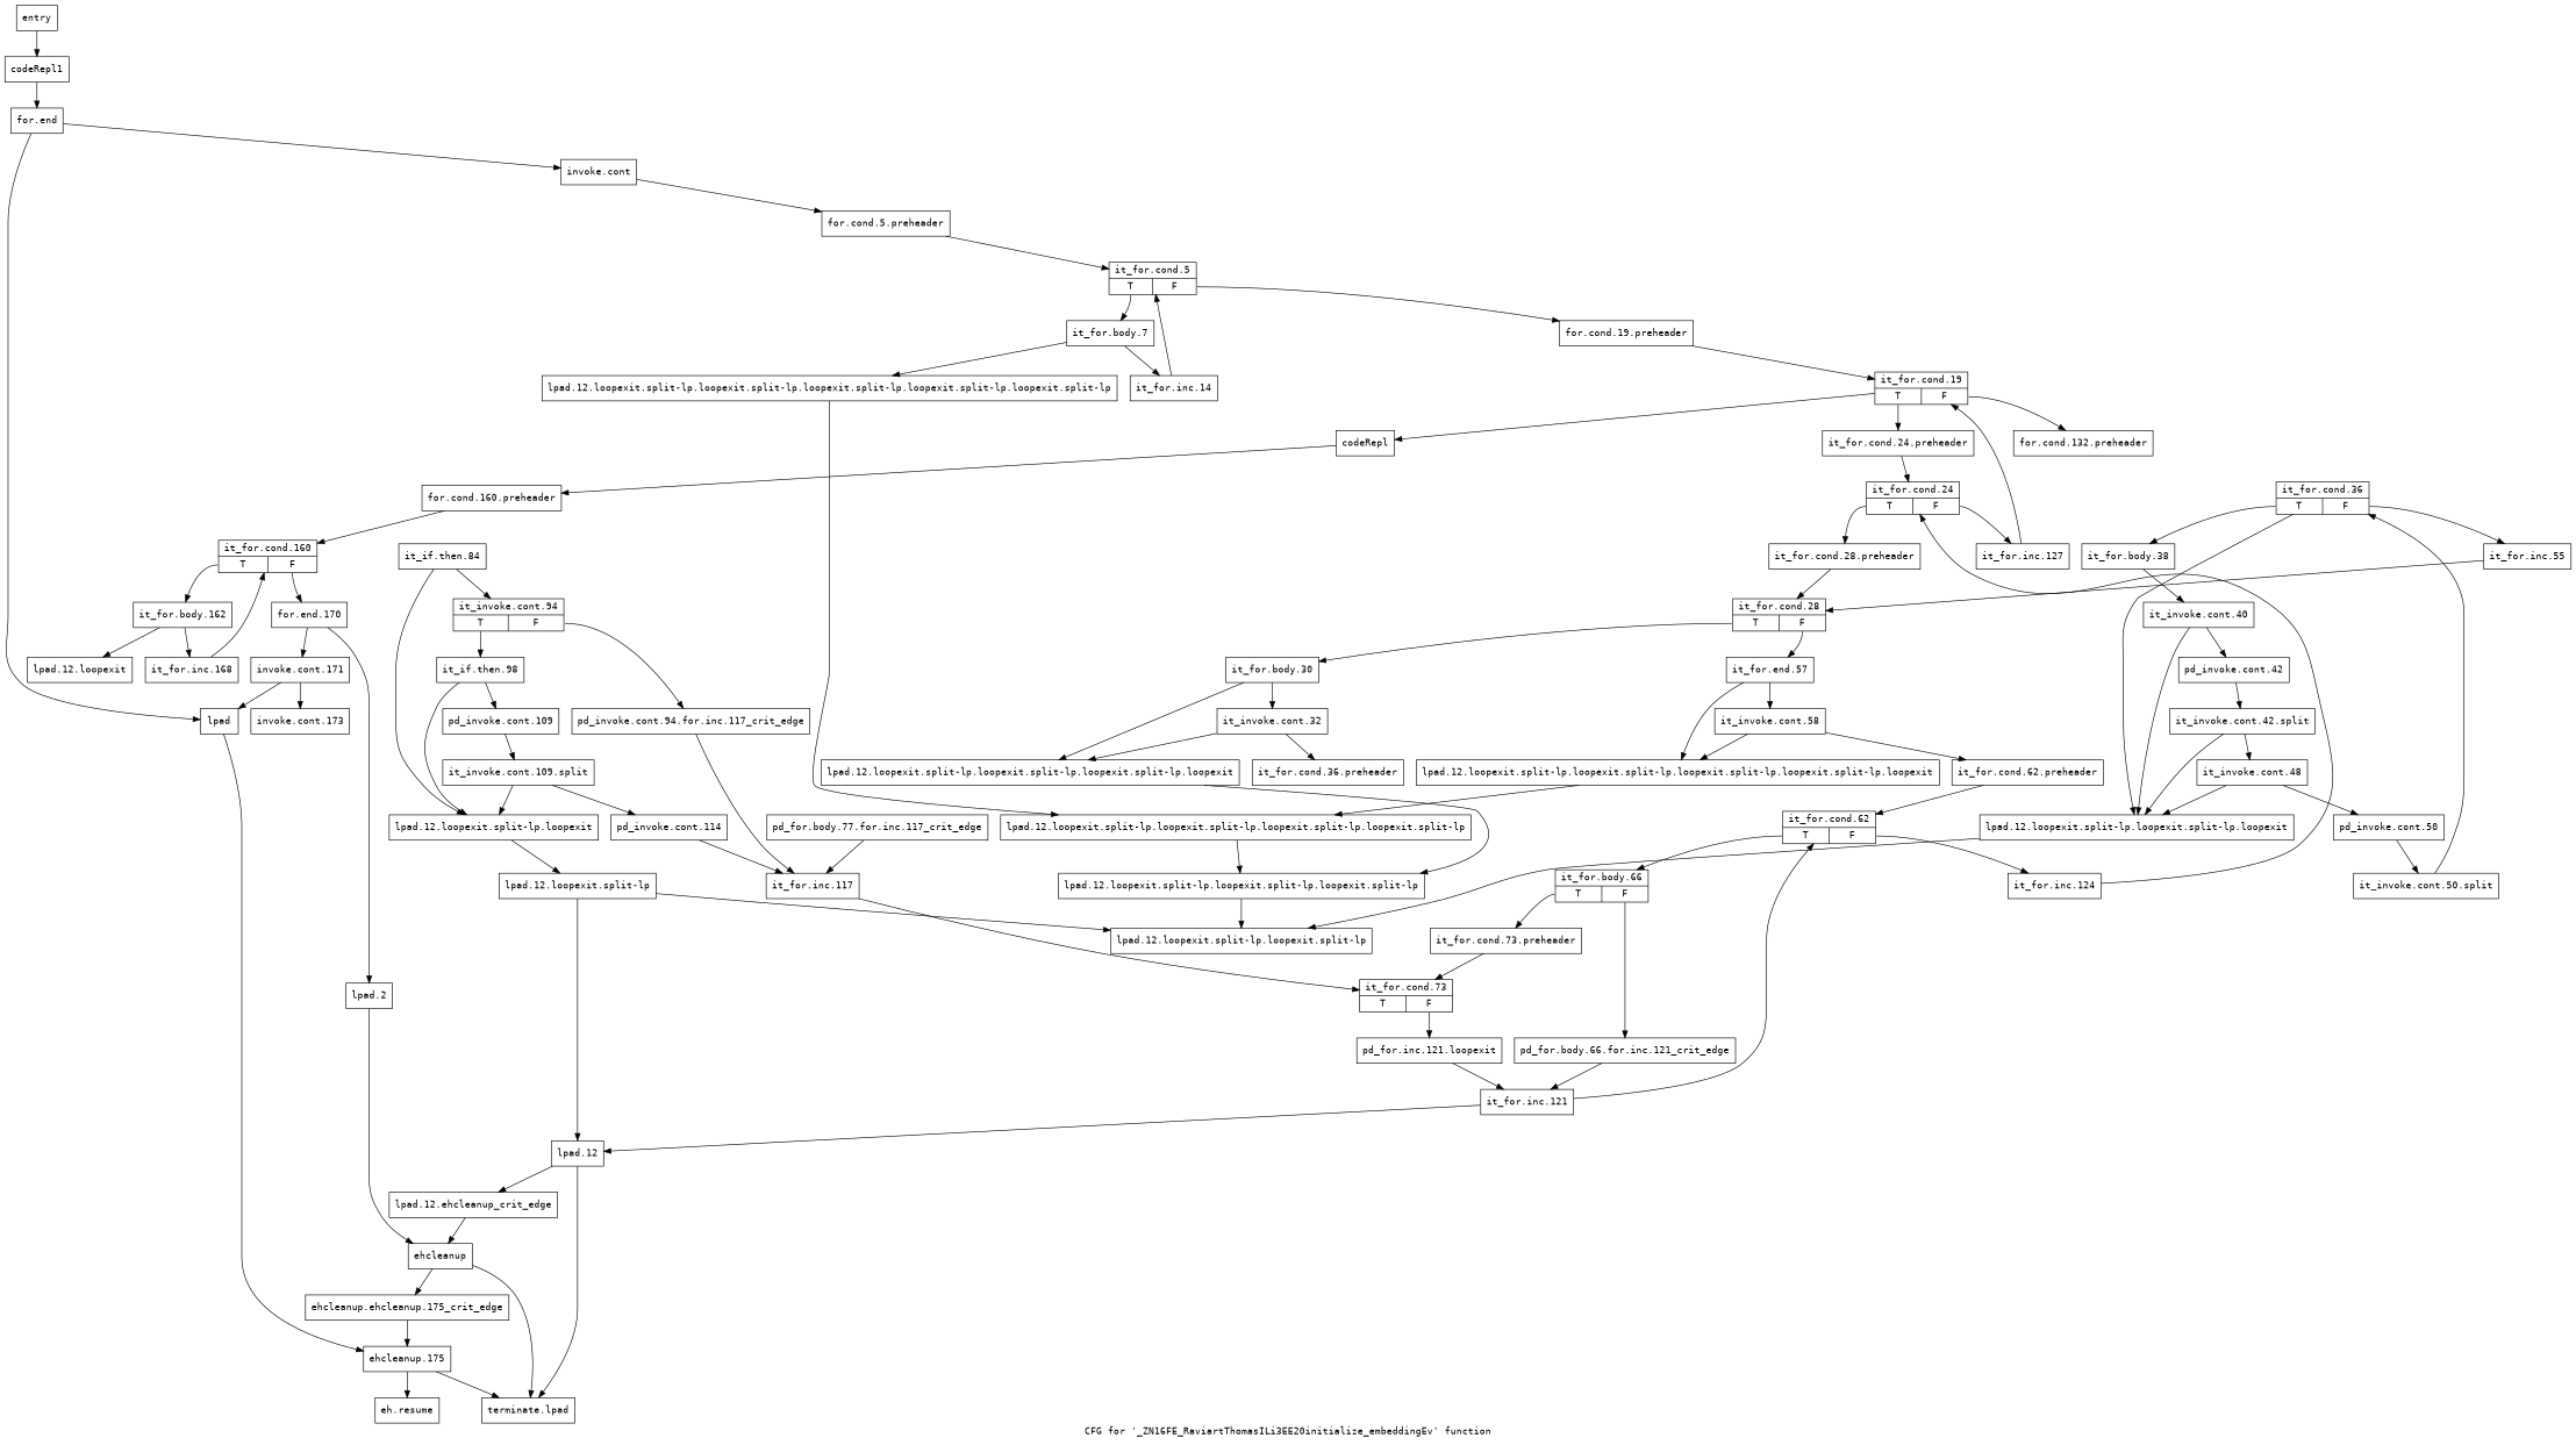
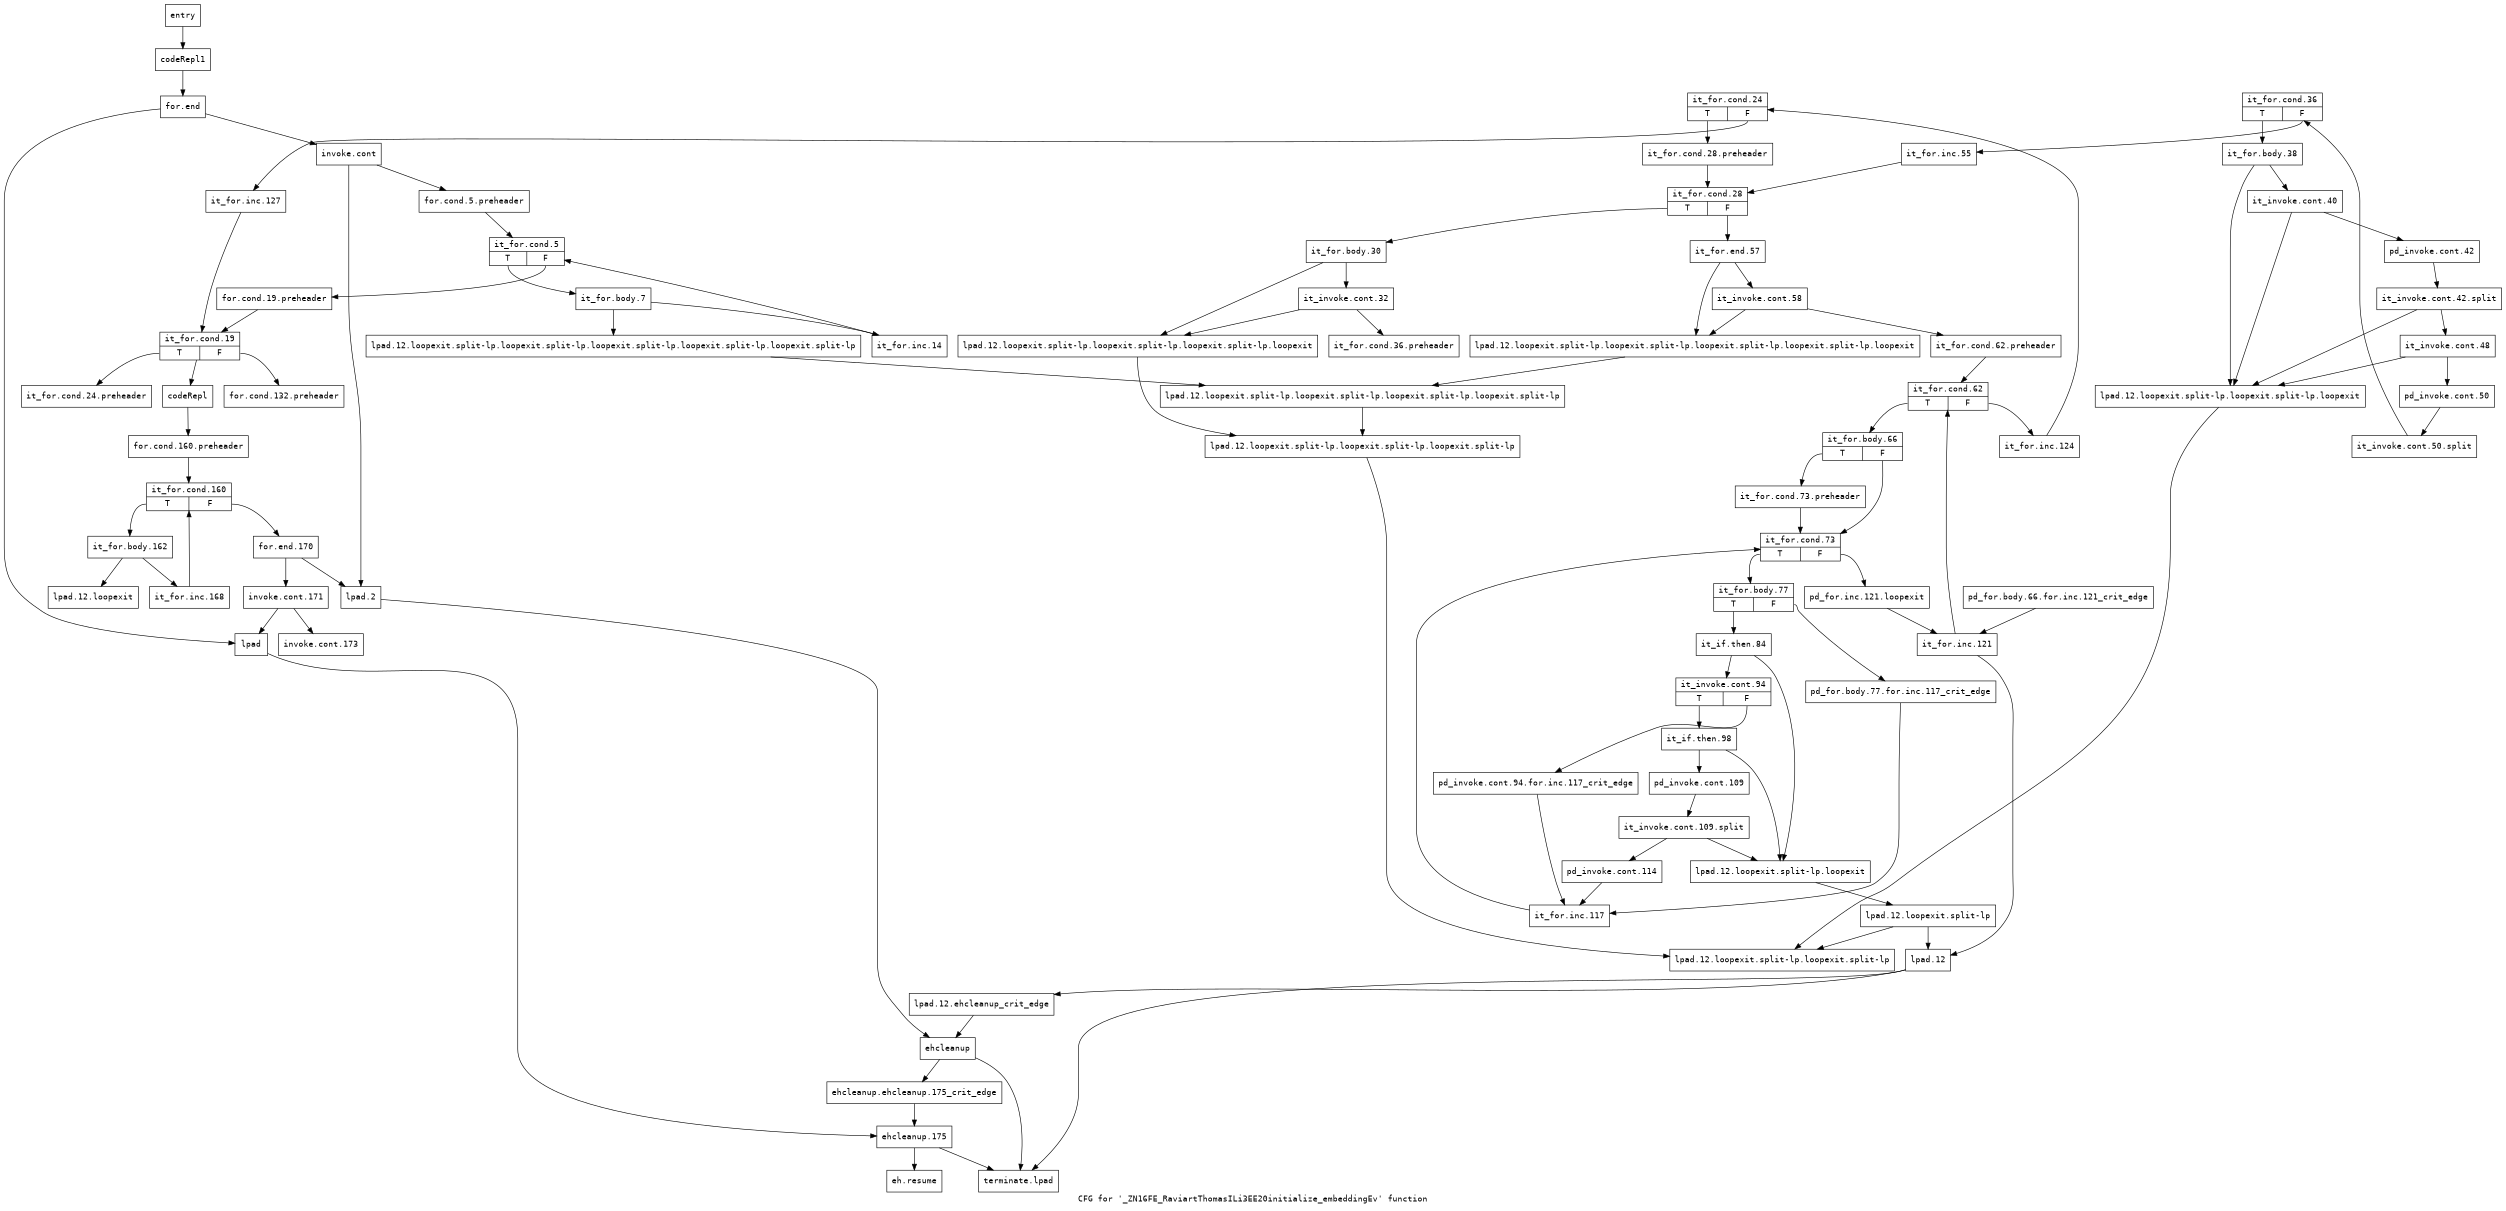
  digraph {
    fontname="DejaVu Sans Mono"
    label="CFG for '_ZN16FE_RaviartThomasILi3EE20initialize_embeddingEv' function"
    node [fontname="DejaVu Sans Mono" shape=record]
    edge [fontname="DejaVu Sans Mono"]
    n1 [label="{entry}"]
    n2 [label="{codeRepl1}"]
    n3 [label="{for.end}"]
    n4 [label="{invoke.cont}"]
    n5 [label="{lpad}"]
    n6 [label="{for.cond.5.preheader}"]
    n7 [label="{lpad.2}"]
    n8 [label="{ehcleanup.175}"]
    n9 [label="{it_for.cond.5|{<s0>T|<s1>F}}"]
    n10 [label="{ehcleanup}"]
    n11 [label="{terminate.lpad}"]
    n12 [label="{eh.resume}"]
    n13 [label="{it_for.body.7}"]
    n14 [label="{for.cond.19.preheader}"]
    n15 [label="{ehcleanup.ehcleanup.175_crit_edge}"]
    n16 [label="{it_for.inc.14}"]
    n17 [label="{lpad.12.loopexit.split-lp.loopexit.split-lp.loopexit.split-lp.loopexit.split-lp.loopexit.split-lp}"]
    n18 [label="{it_for.cond.19|{<s0>T|<s1>F}}"]
    n19 [label="{lpad.12.loopexit.split-lp.loopexit.split-lp.loopexit.split-lp.loopexit.split-lp}"]
    n20 [label="{it_for.cond.24.preheader}"]
    n21 [label="{for.cond.132.preheader}"]
    n22 [label="{codeRepl}"]
    n23 [label="{it_for.cond.24|{<s0>T|<s1>F}}"]
    n24 [label="{lpad.12.loopexit.split-lp.loopexit.split-lp.loopexit.split-lp}"]
    n25 [label="{lpad.12.loopexit}"]
    n26 [label="{lpad.12}"]
    n27 [label="{lpad.12.ehcleanup_crit_edge}"]
    n28 [label="{lpad.12.loopexit.split-lp.loopexit}"]
    n29 [label="{lpad.12.loopexit.split-lp}"]
    n30 [label="{lpad.12.loopexit.split-lp.loopexit.split-lp}"]
    n31 [label="{lpad.12.loopexit.split-lp.loopexit.split-lp.loopexit}"]
    n32 [label="{lpad.12.loopexit.split-lp.loopexit.split-lp.loopexit.split-lp.loopexit}"]
    n33 [label="{lpad.12.loopexit.split-lp.loopexit.split-lp.loopexit.split-lp.loopexit.split-lp.loopexit}"]
    n34 [label="{it_for.cond.28.preheader}"]
    n35 [label="{it_for.inc.127}"]
    n36 [label="{for.cond.160.preheader}"]
    n37 [label="{it_for.cond.28|{<s0>T|<s1>F}}"]
    n38 [label="{it_for.cond.160|{<s0>T|<s1>F}}"]
    n39 [label="{it_for.body.30}"]
    n40 [label="{it_for.end.57}"]
    n41 [label="{it_invoke.cont.32}"]
    n42 [label="{it_invoke.cont.58}"]
    n43 [label="{it_for.cond.36.preheader}"]
    n44 [label="{it_for.cond.62.preheader}"]
    n45 [label="{it_for.cond.36|{<s0>T|<s1>F}}"]
    n46 [label="{it_for.body.38}"]
    n47 [label="{it_for.inc.55}"]
    n48 [label="{it_invoke.cont.40}"]
    n49 [label="{pd_invoke.cont.42}"]
    n50 [label="{it_invoke.cont.42.split}"]
    n51 [label="{it_invoke.cont.48}"]
    n52 [label="{pd_invoke.cont.50}"]
    n53 [label="{it_invoke.cont.50.split}"]
    n54 [label="{it_for.cond.62|{<s0>T|<s1>F}}"]
    n55 [label="{it_for.body.66|{<s0>T|<s1>F}}"]
    n56 [label="{it_for.inc.124}"]
    n57 [label="{it_for.cond.73.preheader}"]
    n58 [label="{pd_for.body.66.for.inc.121_crit_edge}"]
    n59 [label="{it_for.cond.73|{<s0>T|<s1>F}}"]
    n60 [label="{it_for.inc.121}"]
+   n61 [label="{it_for.body.77|{<s0>T|<s1>F}}"]
    n62 [label="{pd_for.inc.121.loopexit}"]
    n63 [label="{it_if.then.84}"]
    n64 [label="{pd_for.body.77.for.inc.117_crit_edge}"]
    n65 [label="{it_invoke.cont.94|{<s0>T|<s1>F}}"]
    n66 [label="{it_for.inc.117}"]
    n67 [label="{it_if.then.98}"]
    n68 [label="{pd_invoke.cont.94.for.inc.117_crit_edge}"]
    n69 [label="{pd_invoke.cont.109}"]
    n70 [label="{it_invoke.cont.109.split}"]
    n71 [label="{pd_invoke.cont.114}"]
    n72 [label="{it_for.body.162}"]
    n73 [label="{for.end.170}"]
    n74 [label="{it_for.inc.168}"]
    n75 [label="{invoke.cont.171}"]
    n76 [label="{invoke.cont.173}"]
    n1 -> n2
    n2 -> n3
    n3 -> n4
    n3 -> n5
    n4 -> n6
+   n4 -> n7
    n5 -> n8
    n6 -> n9
    n7 -> n10
    n8 -> n11
    n8 -> n12
    n9 -> n13 [tailport=s0]
    n9 -> n14 [tailport=s1]
    n10 -> n11
    n10 -> n15
    n13 -> n16
    n13 -> n17
    n14 -> n18
    n15 -> n8
    n16 -> n9
    n17 -> n19
    n18 -> n20 [tailport=s0]
    n18 -> n21 [tailport=s1]
    n18 -> n22
    n19 -> n24
-   n20 -> n23
    n22 -> n36
    n23 -> n34 [tailport=s0]
    n23 -> n35 [tailport=s1]
    n24 -> n30
    n26 -> n11
    n26 -> n27
    n27 -> n10
    n28 -> n29
    n29 -> n26
    n29 -> n30
    n31 -> n30
    n32 -> n24
    n33 -> n19
    n34 -> n37
    n35 -> n18
    n36 -> n38
    n37 -> n39 [tailport=s0]
    n37 -> n40 [tailport=s1]
    n38 -> n72 [tailport=s0]
    n38 -> n73 [tailport=s1]
    n39 -> n32
    n39 -> n41
    n40 -> n33
    n40 -> n42
    n41 -> n32
    n41 -> n43
    n42 -> n33
    n42 -> n44
    n44 -> n54
    n45 -> n46 [tailport=s0]
    n45 -> n47 [tailport=s1]
-   n45 -> n31
+   n46 -> n31
    n46 -> n48
    n47 -> n37
    n48 -> n31
    n48 -> n49
    n49 -> n50
    n50 -> n31
    n50 -> n51
    n51 -> n31
    n51 -> n52
    n52 -> n53
    n53 -> n45
    n54 -> n55 [tailport=s0]
    n54 -> n56 [tailport=s1]
    n55 -> n57 [tailport=s0]
-   n55 -> n58 [tailport=s1]
+   n55 -> n59 [tailport=s1]
    n56 -> n23
    n57 -> n59
    n58 -> n60
+   n59 -> n61 [tailport=s0]
    n59 -> n62 [tailport=s1]
    n60 -> n26
    n60 -> n54
+   n61 -> n63 [tailport=s0]
+   n61 -> n64 [tailport=s1]
    n62 -> n60
    n63 -> n28
    n63 -> n65
    n64 -> n66
    n65 -> n67 [tailport=s0]
    n65 -> n68 [tailport=s1]
    n66 -> n59
    n67 -> n28
    n67 -> n69
    n68 -> n66
    n69 -> n70
    n70 -> n28
    n70 -> n71
    n71 -> n66
    n72 -> n25
    n72 -> n74
    n73 -> n7
    n73 -> n75
    n74 -> n38
    n75 -> n5
    n75 -> n76
  }
